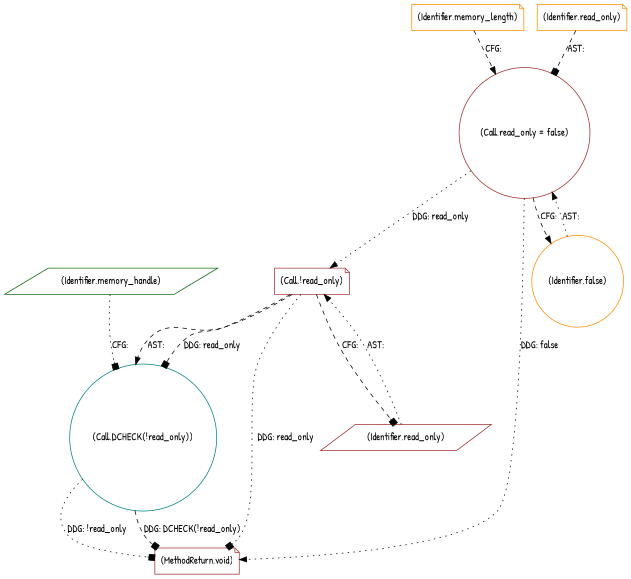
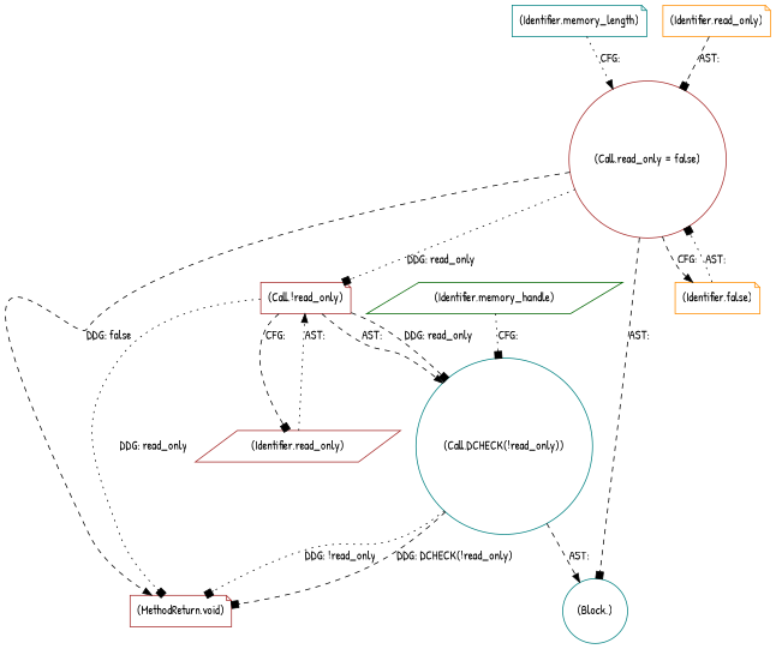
  digraph {
    fontname="Patrick Hand"
    node [color=brown fontname="Patrick Hand" shape=note]
    edge [arrowhead=box fontname="Patrick Hand" style=dashed]
    n1 [label="(Call,read_only = false)" shape=circle]
    n2 [label="(Call,!read_only)"]
    n3 [label="(MethodReturn,void)"]
-   n5 [color=darkorange label="(Identifier,false)" shape=circle]
+   n4 [color=teal label="(Block,)" shape=circle]
+   n5 [color=darkorange label="(Identifier,false)"]
    n6 [color=teal label="(Call,DCHECK(!read_only))" shape=circle]
    n7 [label="(Identifier,read_only)" shape=parallelogram]
-   n8 [color=darkorange label="(Identifier,memory_length)"]
+   n8 [color=teal label="(Identifier,memory_length)"]
    n9 [color=darkgreen label="(Identifier,memory_handle)" shape=parallelogram]
    n10 [color=darkorange label="(Identifier,read_only)"]
-   n1 -> n2 [arrowhead=normal label="DDG: read_only" style=dotted]
-   n1 -> n3 [arrowhead=normal label="DDG: false" style=dotted]
+   n1 -> n2 [label="DDG: read_only" style=dotted]
+   n1 -> n3 [arrowhead=normal label="DDG: false"]
+   n1 -> n4 [label="AST: "]
    n1 -> n5 [arrowhead=normal label="CFG: "]
    n2 -> n3 [label="DDG: read_only" style=dotted]
    n2 -> n6 [arrowhead=normal label="AST: "]
    n2 -> n6 [label="DDG: read_only"]
    n2 -> n7 [label="CFG: "]
-   n5 -> n1 [arrowhead=normal label="AST: " style=dotted]
+   n5 -> n1 [label="AST: " style=dotted]
    n6 -> n3 [label="DDG: !read_only" style=dotted]
    n6 -> n3 [label="DDG: DCHECK(!read_only)"]
+   n6 -> n4 [arrowhead=normal label="AST: "]
    n7 -> n2 [arrowhead=normal label="AST: " style=dotted]
-   n8 -> n1 [arrowhead=normal label="CFG: "]
+   n8 -> n1 [arrowhead=normal label="CFG: " style=dotted]
    n9 -> n6 [label="CFG: " style=dotted]
    n10 -> n1 [label="AST: "]
  }
